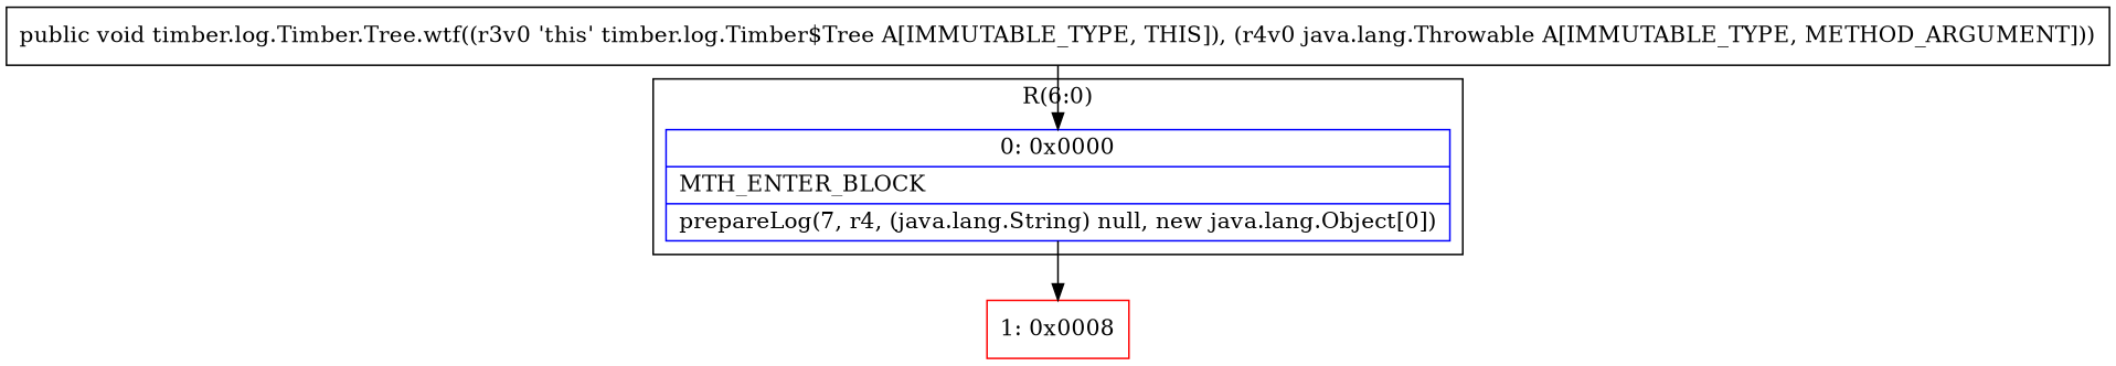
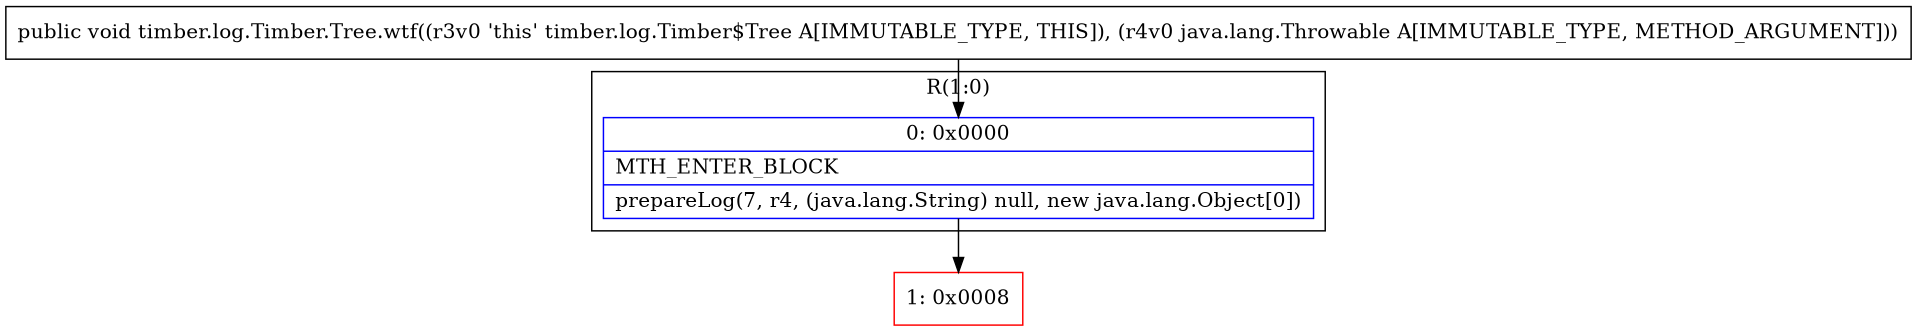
  digraph {
    node [shape=record]
    n1 [color=blue label="{0\:\ 0x0000|MTH_ENTER_BLOCK\l|prepareLog(7, r4, (java.lang.String) null, new java.lang.Object[0])\l}"]
    n2 [color=red label="{1\:\ 0x0008}"]
    n3 [label="{public void timber.log.Timber.Tree.wtf((r3v0 'this' timber.log.Timber$Tree A[IMMUTABLE_TYPE, THIS]), (r4v0 java.lang.Throwable A[IMMUTABLE_TYPE, METHOD_ARGUMENT])) }"]
    subgraph cluster_1 {
-     label="R(6:0)"
+     label="R(1:0)"
      n1
    }
    n1 -> n2
    n3 -> n1
  }
